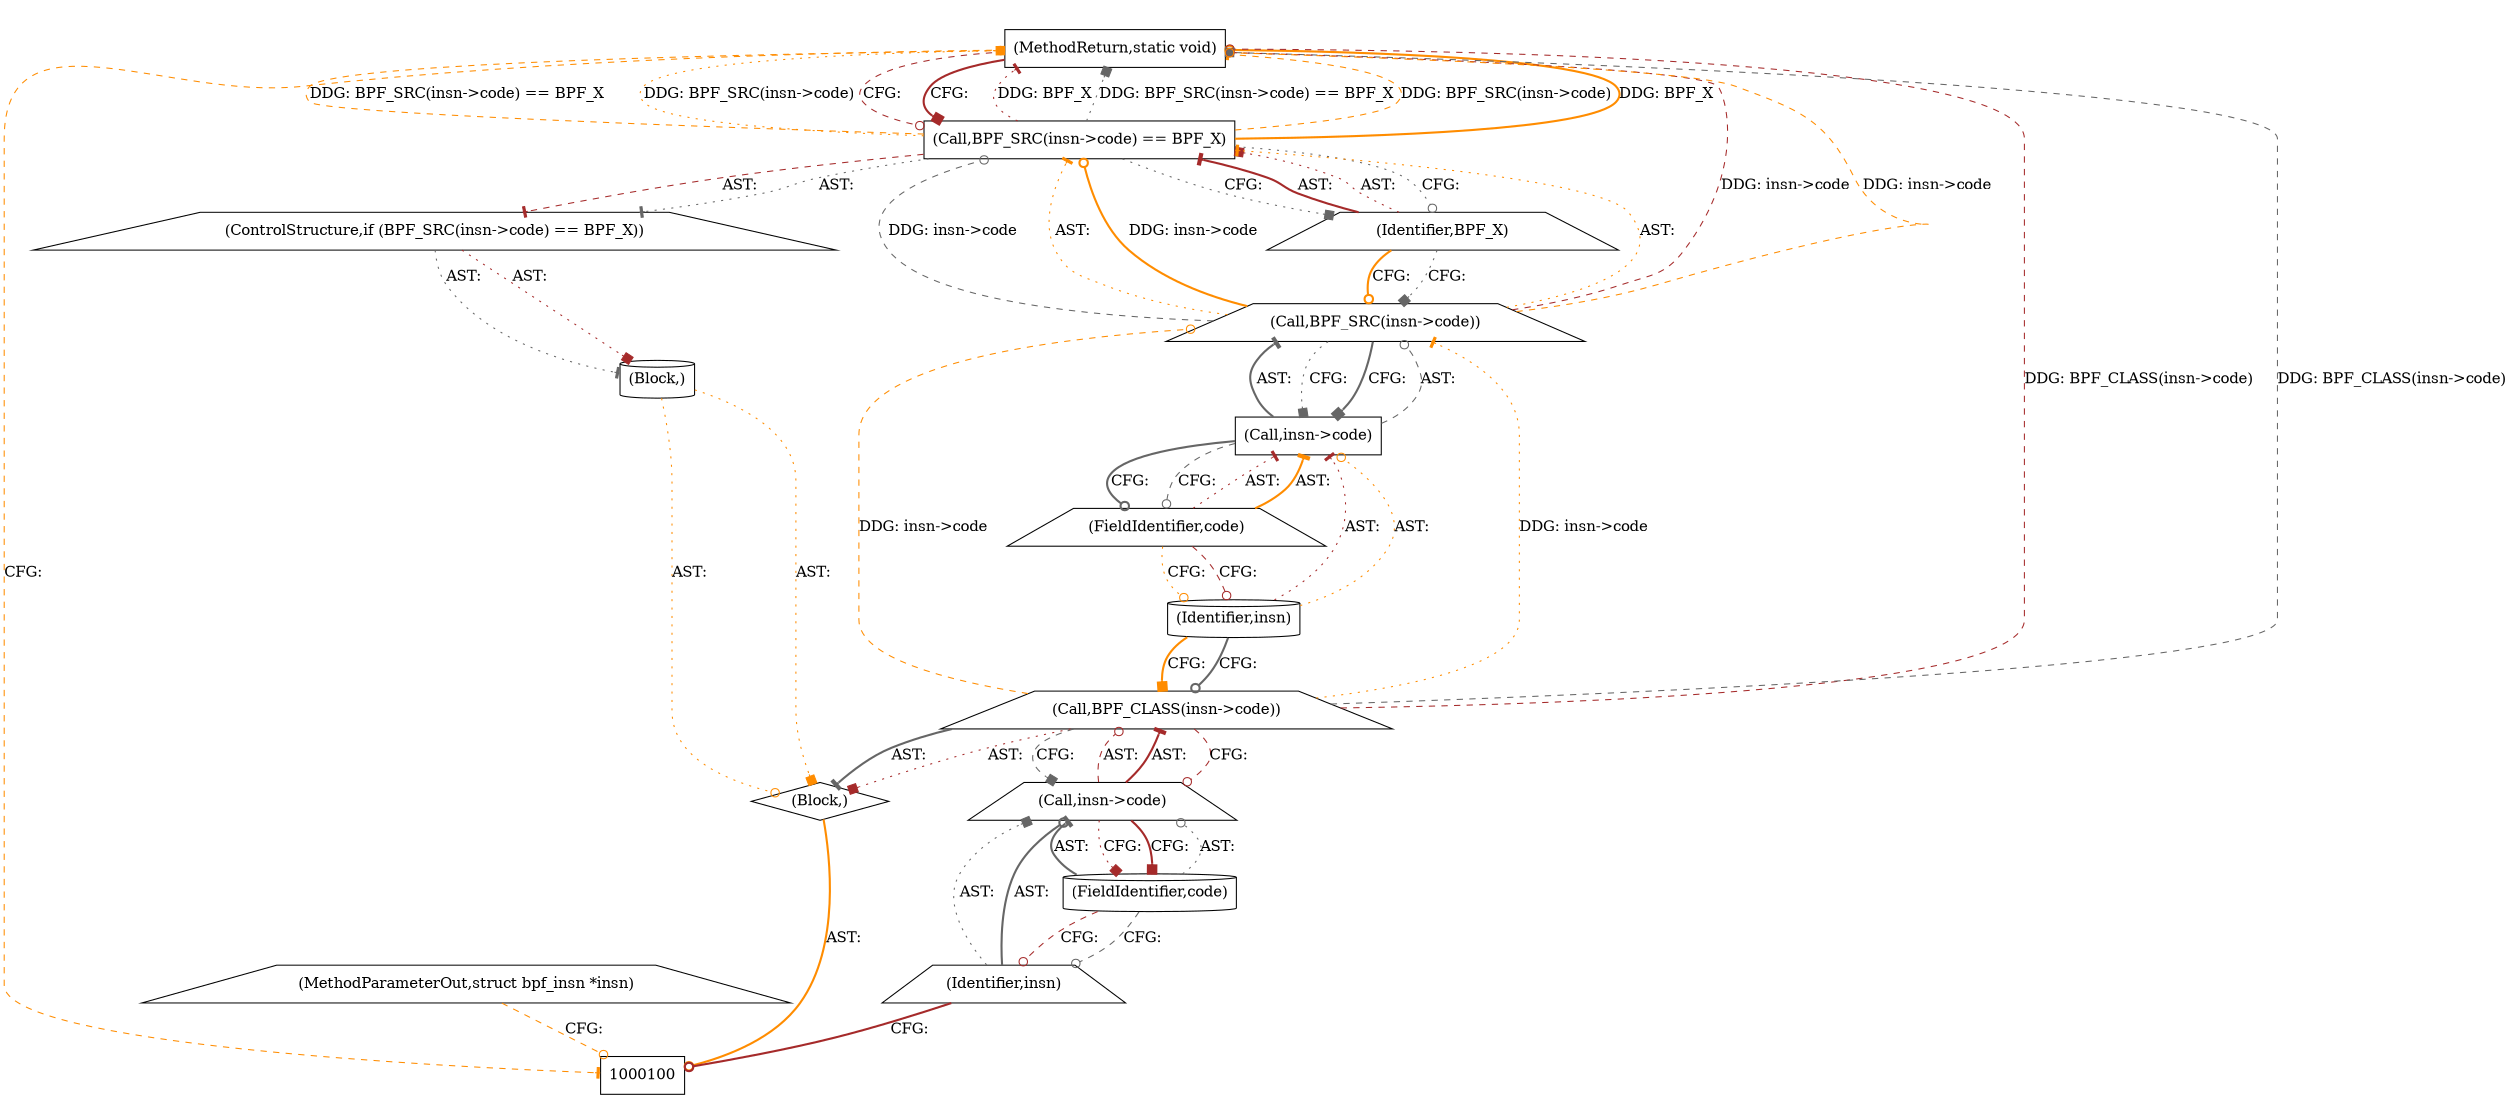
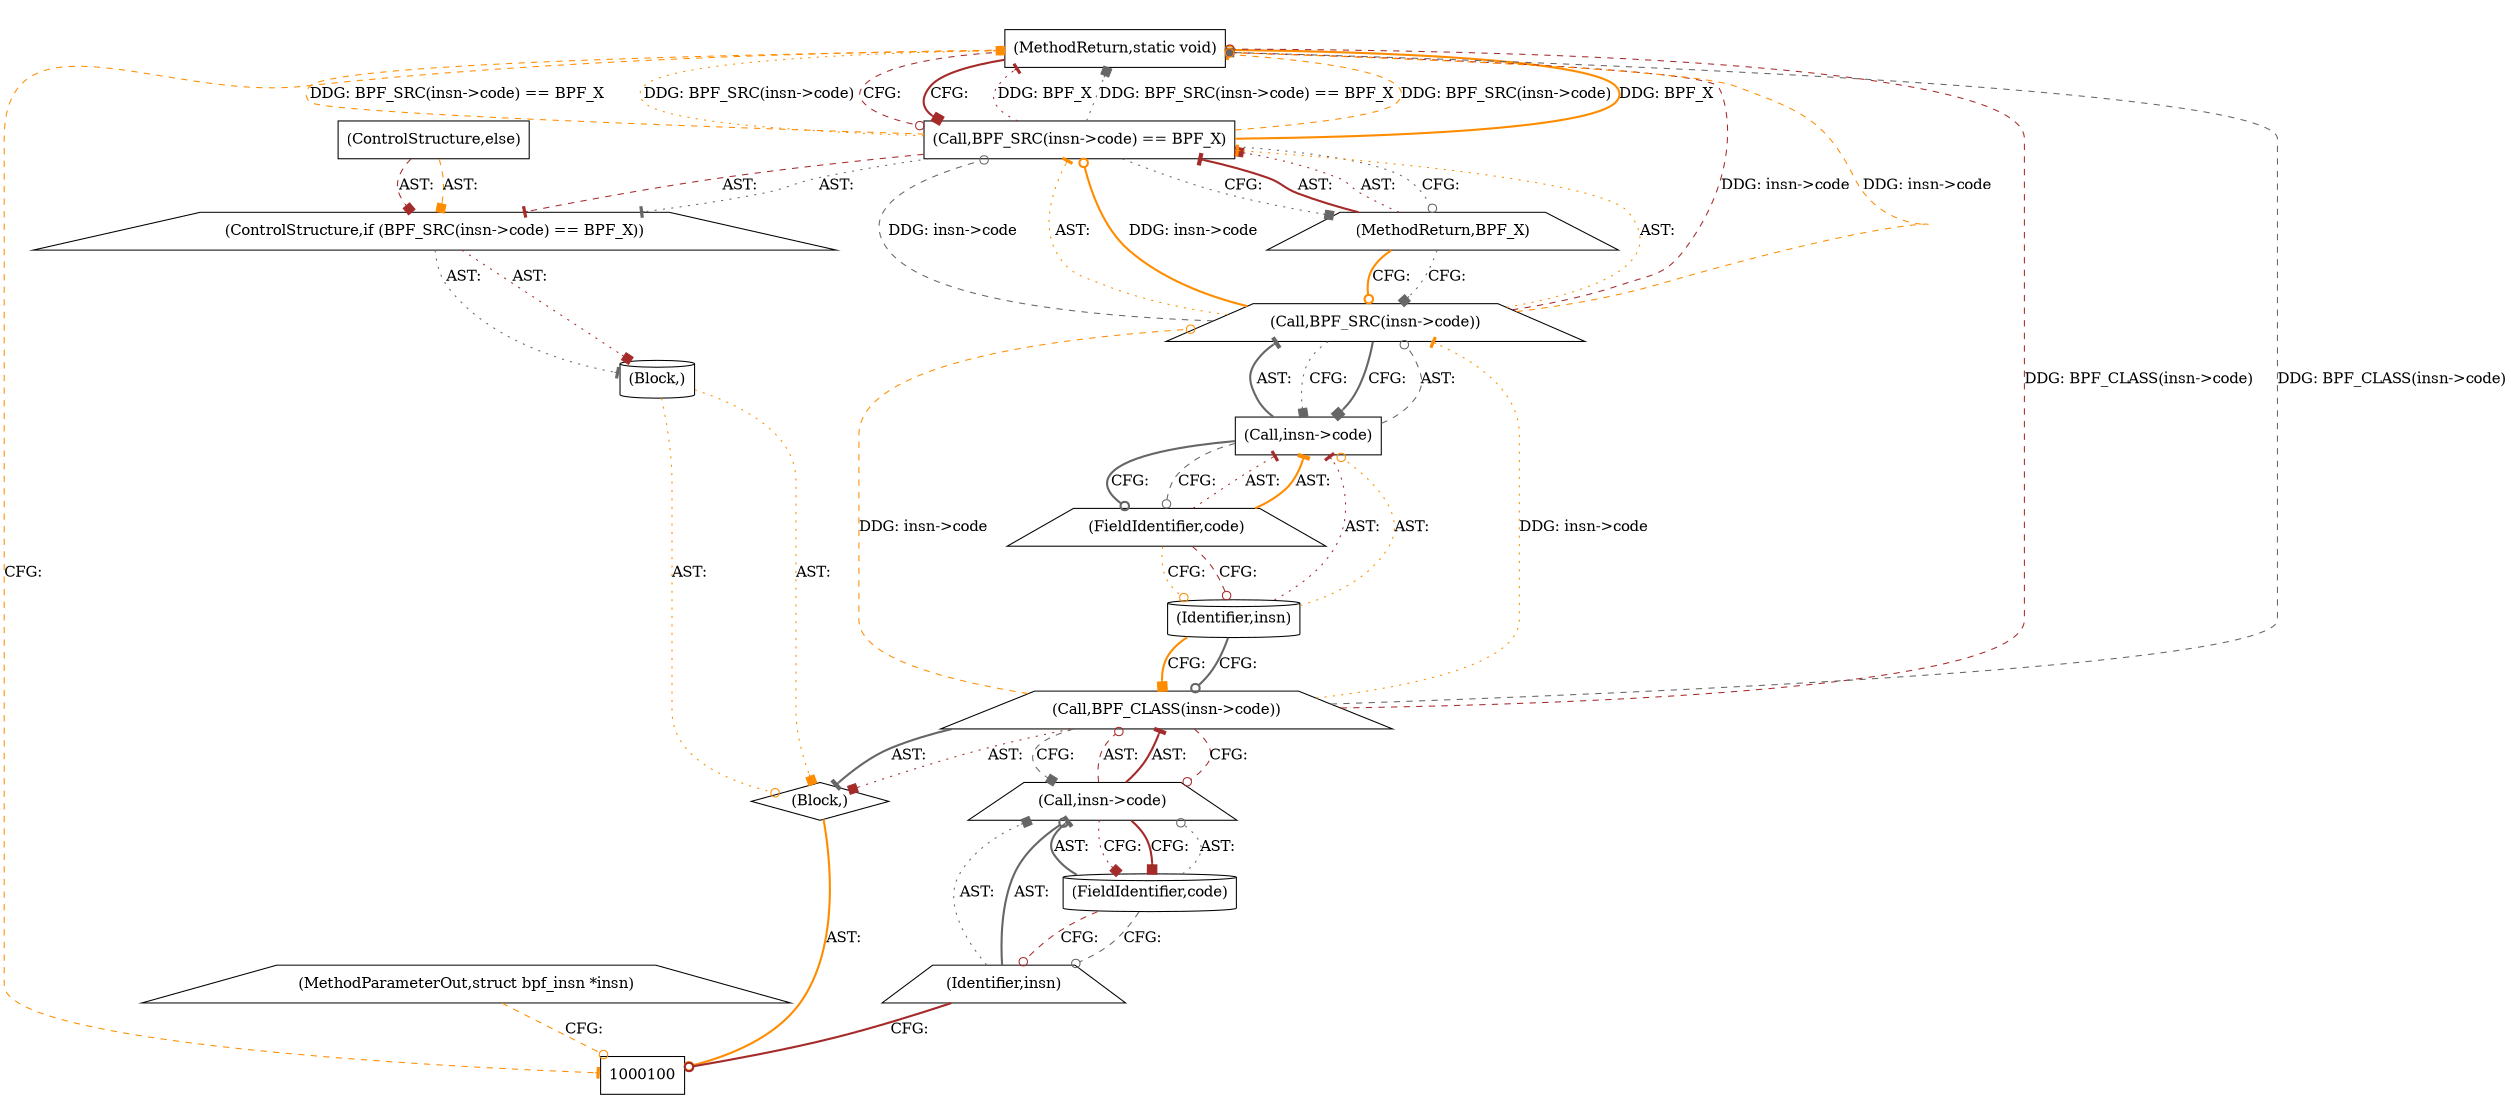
  digraph {
    node [shape=trapezium]
    edge [arrowhead=odot color=gray40 style=dotted]
    n1 [label="(MethodReturn,static void)" shape=box]
    n2 [label="(Call,BPF_SRC(insn->code) == BPF_X)" shape=box]
    1000100 [shape=box]
    n4 [label="(ControlStructure,if (BPF_SRC(insn->code) == BPF_X))"]
-   n5 [label="(Identifier,BPF_X)"]
+   n5 [label="(MethodReturn,BPF_X)"]
    n6 [label="(MethodParameterOut,struct bpf_insn *insn)"]
+   n7 [label="(ControlStructure,else)" shape=box]
    n8 [label="(Block,)" shape=cylinder]
    n9 [label="(Block,)" shape=diamond]
    n10 [label="(Call,BPF_CLASS(insn->code))"]
    n11 [label="(Call,insn->code)"]
    n12 [label="(Call,BPF_SRC(insn->code))"]
    n13 [label="(FieldIdentifier,code)" shape=cylinder]
    n14 [label="(Call,insn->code)" shape=box]
    n15 [label="(Identifier,insn)"]
    n16 [label="(FieldIdentifier,code)"]
    n17 [label="(Identifier,insn)" shape=cylinder]
    n1 -> n2 [color=brown label="CFG: " style=dashed]
    n1 -> n2 [arrowhead=box color=brown label="CFG: " style=bold]
    n1 -> 1000100 [arrowhead=tee color=darkorange label="CFG: " style=dashed]
    n2 -> n1 [arrowhead=tee color=brown label="DDG: BPF_X"]
    n2 -> n1 [arrowhead=box label="DDG: BPF_SRC(insn->code) == BPF_X"]
    n2 -> n1 [arrowhead=tee color=darkorange label="DDG: BPF_SRC(insn->code)" style=dashed]
    n2 -> n1 [color=darkorange label="DDG: BPF_X" style=bold]
    n2 -> n1 [arrowhead=box color=darkorange label="DDG: BPF_SRC(insn->code) == BPF_X" style=dashed]
    n2 -> n1 [color=darkorange label="DDG: BPF_SRC(insn->code)"]
    n2 -> n4 [arrowhead=tee color=brown label="AST: " style=dashed]
    n2 -> n4 [arrowhead=tee label="AST: "]
    n2 -> n5 [label="CFG: "]
    n2 -> n5 [arrowhead=box label="CFG: "]
    n4 -> n8 [arrowhead=box color=brown label="AST: "]
    n4 -> n8 [arrowhead=tee label="AST: "]
    n5 -> n2 [arrowhead=tee color=brown label="AST: " style=bold]
    n5 -> n2 [arrowhead=box color=brown label="AST: "]
    n5 -> n12 [arrowhead=box label="CFG: "]
    n5 -> n12 [color=darkorange label="CFG: " style=bold]
    n6 -> 1000100 [color=darkorange label="CFG: " style=dashed]
+   n7 -> n4 [arrowhead=box color=darkorange label="AST: " style=dashed]
+   n7 -> n4 [arrowhead=box color=brown label="AST: " style=dashed]
    n8 -> n9 [color=darkorange label="AST: "]
    n8 -> n9 [arrowhead=box color=darkorange label="AST: "]
    n9 -> 1000100 [color=darkorange label="AST: " style=bold]
    n10 -> n1 [color=brown label="DDG: BPF_CLASS(insn->code)" style=dashed]
    n10 -> n1 [arrowhead=box label="DDG: BPF_CLASS(insn->code)" style=dashed]
    n10 -> n9 [arrowhead=tee label="AST: " style=bold]
    n10 -> n9 [arrowhead=box color=brown label="AST: "]
    n10 -> n11 [color=brown label="CFG: " style=dashed]
    n10 -> n11 [arrowhead=box label="CFG: " style=dashed]
    n10 -> n12 [arrowhead=tee color=darkorange label="DDG: insn->code"]
    n10 -> n12 [color=darkorange label="DDG: insn->code" style=dashed]
    n11 -> n10 [color=brown label="AST: " style=dashed]
    n11 -> n10 [arrowhead=tee color=brown label="AST: " style=bold]
    n11 -> n13 [arrowhead=box color=brown label="CFG: "]
    n11 -> n13 [arrowhead=box color=brown label="CFG: " style=bold]
    n12 -> n1 [color=brown label="DDG: insn->code" style=dashed]
    n12 -> n1 [color=darkorange label="DDG: insn->code" style=dashed]
    n12 -> n2 [arrowhead=tee color=darkorange label="AST: "]
    n12 -> n2 [label="DDG: insn->code" style=dashed]
    n12 -> n2 [arrowhead=tee color=darkorange label="AST: "]
    n12 -> n2 [color=darkorange label="DDG: insn->code" style=bold]
    n12 -> n14 [arrowhead=box label="CFG: "]
    n12 -> n14 [arrowhead=box label="CFG: " style=bold]
    n13 -> n11 [label="AST: "]
    n13 -> n11 [arrowhead=tee label="AST: " style=bold]
    n13 -> n15 [label="CFG: " style=dashed]
    n13 -> n15 [color=brown label="CFG: " style=dashed]
    n14 -> n12 [label="AST: " style=dashed]
    n14 -> n12 [arrowhead=tee label="AST: " style=bold]
    n14 -> n16 [label="CFG: " style=bold]
    n14 -> n16 [label="CFG: " style=dashed]
    n15 -> 1000100 [color=brown label="CFG: " style=bold]
    n15 -> n11 [label="AST: " style=bold]
    n15 -> n11 [arrowhead=box label="AST: "]
    n16 -> n14 [arrowhead=tee color=brown label="AST: "]
    n16 -> n14 [arrowhead=tee color=darkorange label="AST: " style=bold]
    n16 -> n17 [color=darkorange label="CFG: "]
    n16 -> n17 [color=brown label="CFG: " style=dashed]
    n17 -> n10 [arrowhead=box color=darkorange label="CFG: " style=bold]
    n17 -> n10 [label="CFG: " style=bold]
    n17 -> n14 [arrowhead=tee color=brown label="AST: "]
    n17 -> n14 [color=darkorange label="AST: "]
  }
